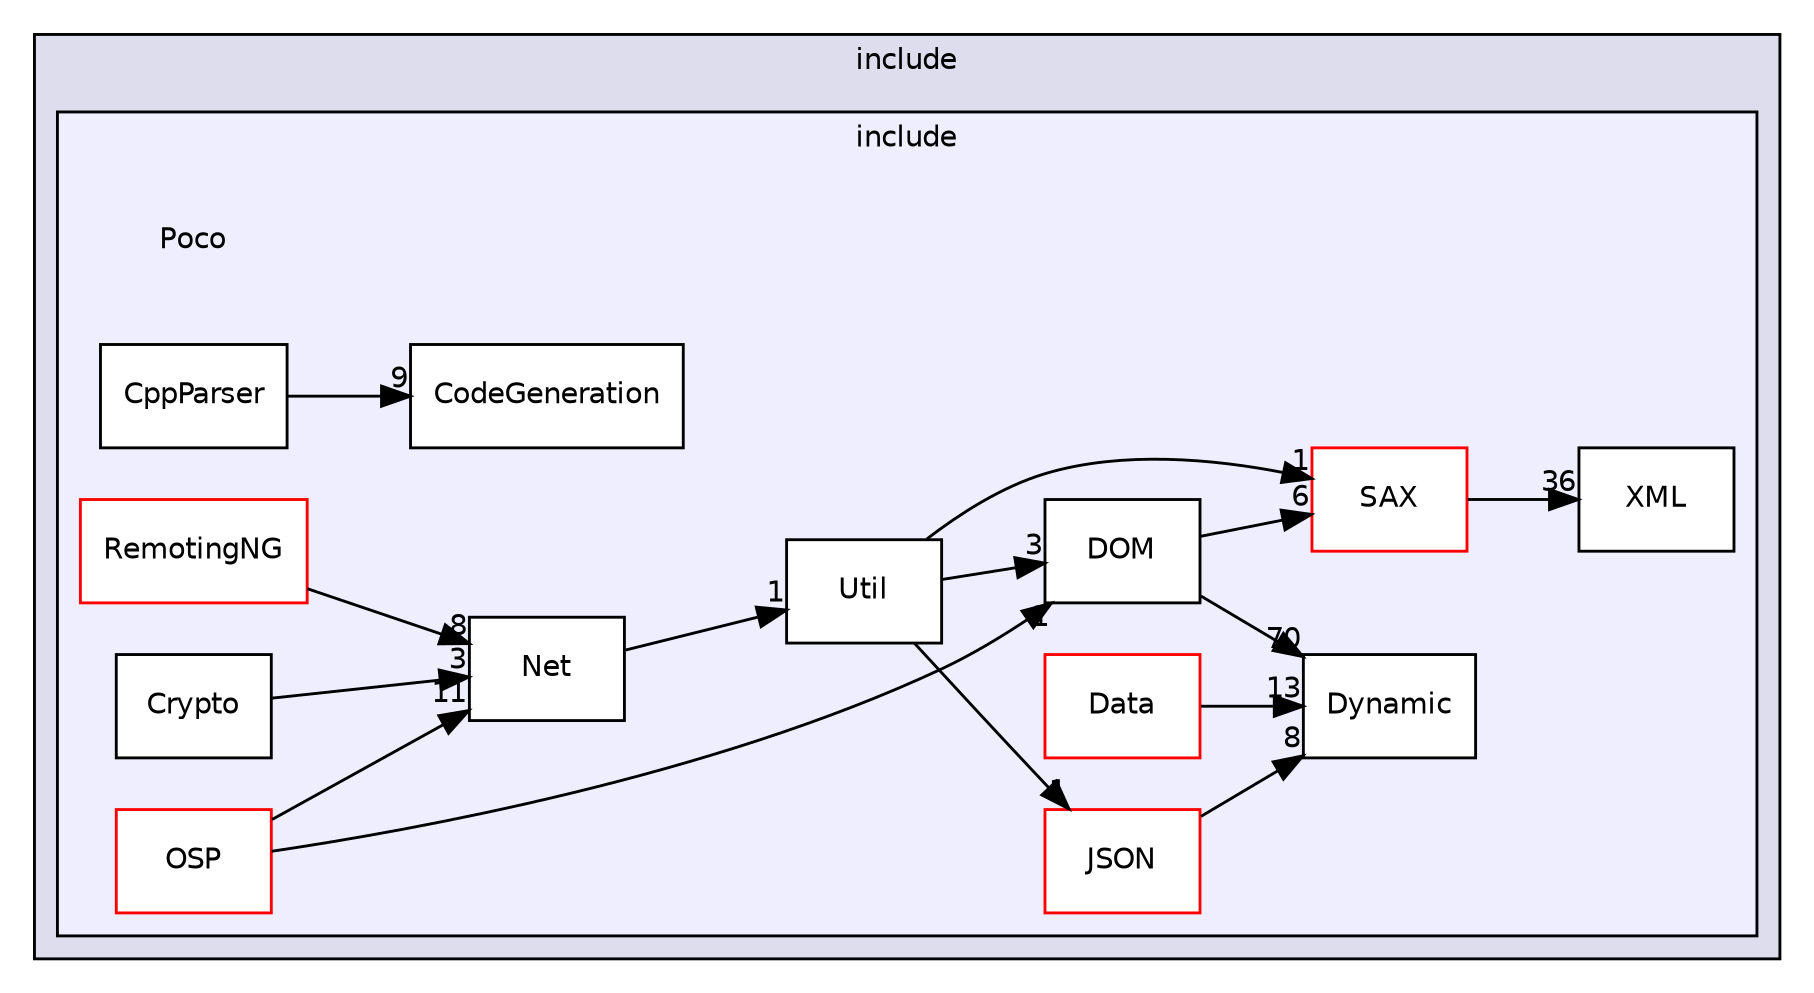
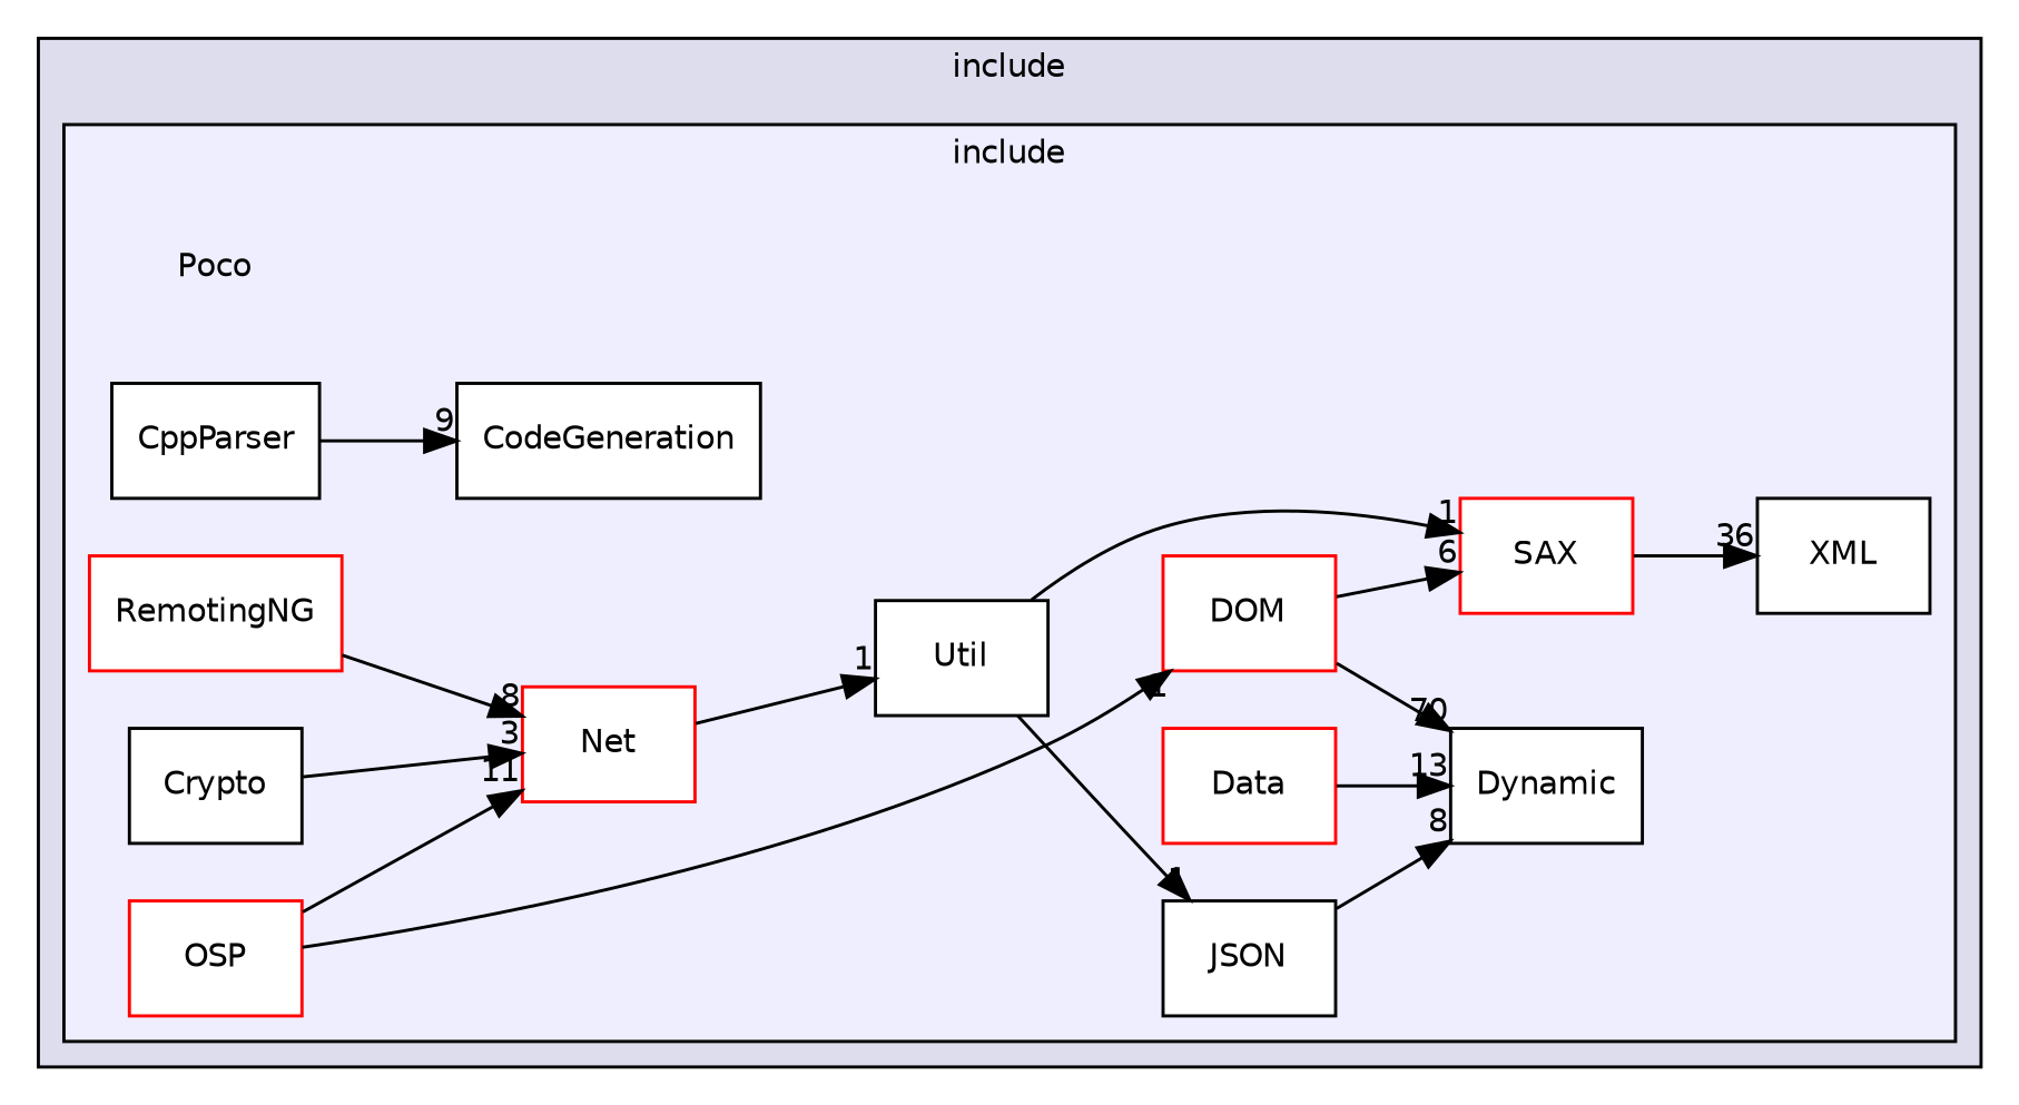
  digraph {
    compound=true
    rankdir=LR
    node [fontname=Helvetica fontsize=10 shape=box color=black fillcolor=white style=filled]
    edge [headlabel=1 labeldistance=1.5 labelfontname=Helvetica labelfontsize=10]
    n1 [label=Poco shape=plaintext color="" fillcolor="" style=""]
    n2 [label=CodeGeneration]
    n3 [label=CppParser]
    n4 [label=Crypto]
    n5 [color=red label=Data]
-   n6 [label=DOM]
+   n6 [color=red label=DOM]
    n7 [label=Dynamic]
-   n8 [color=red label=JSON]
-   n9 [label=Net]
+   n8 [label=JSON]
+   n9 [color=red label=Net]
    n10 [color=red label=OSP]
    n11 [color=red label=RemotingNG]
    n12 [color=red label=SAX]
    n13 [label=Util]
    n14 [label=XML]
    subgraph cluster_1 {
      bgcolor="#ddddee"
      fontname=Helvetica
      fontsize=10
      label=include
      pencolor=black
      subgraph cluster_2 {
        bgcolor="#eeeeff"
        fontname=Helvetica
        fontsize=10
        label=include
        pencolor=black
        n1
        n2
        n3
        n4
        n5
        n6
        n7
        n8
        n9
        n10
        n11
        n12
        n13
        n14
      }
    }
    n3 -> n2 [headlabel=9]
    n4 -> n9 [headlabel=3]
    n5 -> n7 [headlabel=13]
    n6 -> n7 [headlabel=70]
    n6 -> n12 [headlabel=6]
    n8 -> n7 [headlabel=8]
    n9 -> n13
    n10 -> n6
    n10 -> n9 [headlabel=11]
    n11 -> n9 [headlabel=8]
    n12 -> n14 [headlabel=36]
-   n13 -> n6 [headlabel=3]
    n13 -> n8
    n13 -> n12
  }
